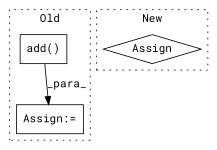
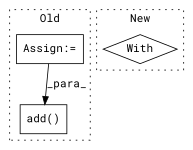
  digraph {
    fontname="Roboto Mono"
    node [shape=box fontname="Roboto Mono"]
    n1 [a=75 l="31,1" label="add()" s="4485,4519"]
    n2 [a=68 l=3 label="Assign:=" s=4482]
-   n3 [a=39 l="5,25" label=Assign s="3387,3397" shape=diamond]
+   n3 [a=39 l="5,25" label=With s="3387,3397" shape=diamond]
    subgraph cluster_1 {
      label=Old
      style=dotted
      n1
      n2
    }
    subgraph cluster_2 {
      label=New
      style=dotted
      n3
    }
-   n1 -> n2 [label=_para_ fontname="Roboto Mono"]
+   n2 -> n1 [label=_para_ fontname="Roboto Mono"]
  }
